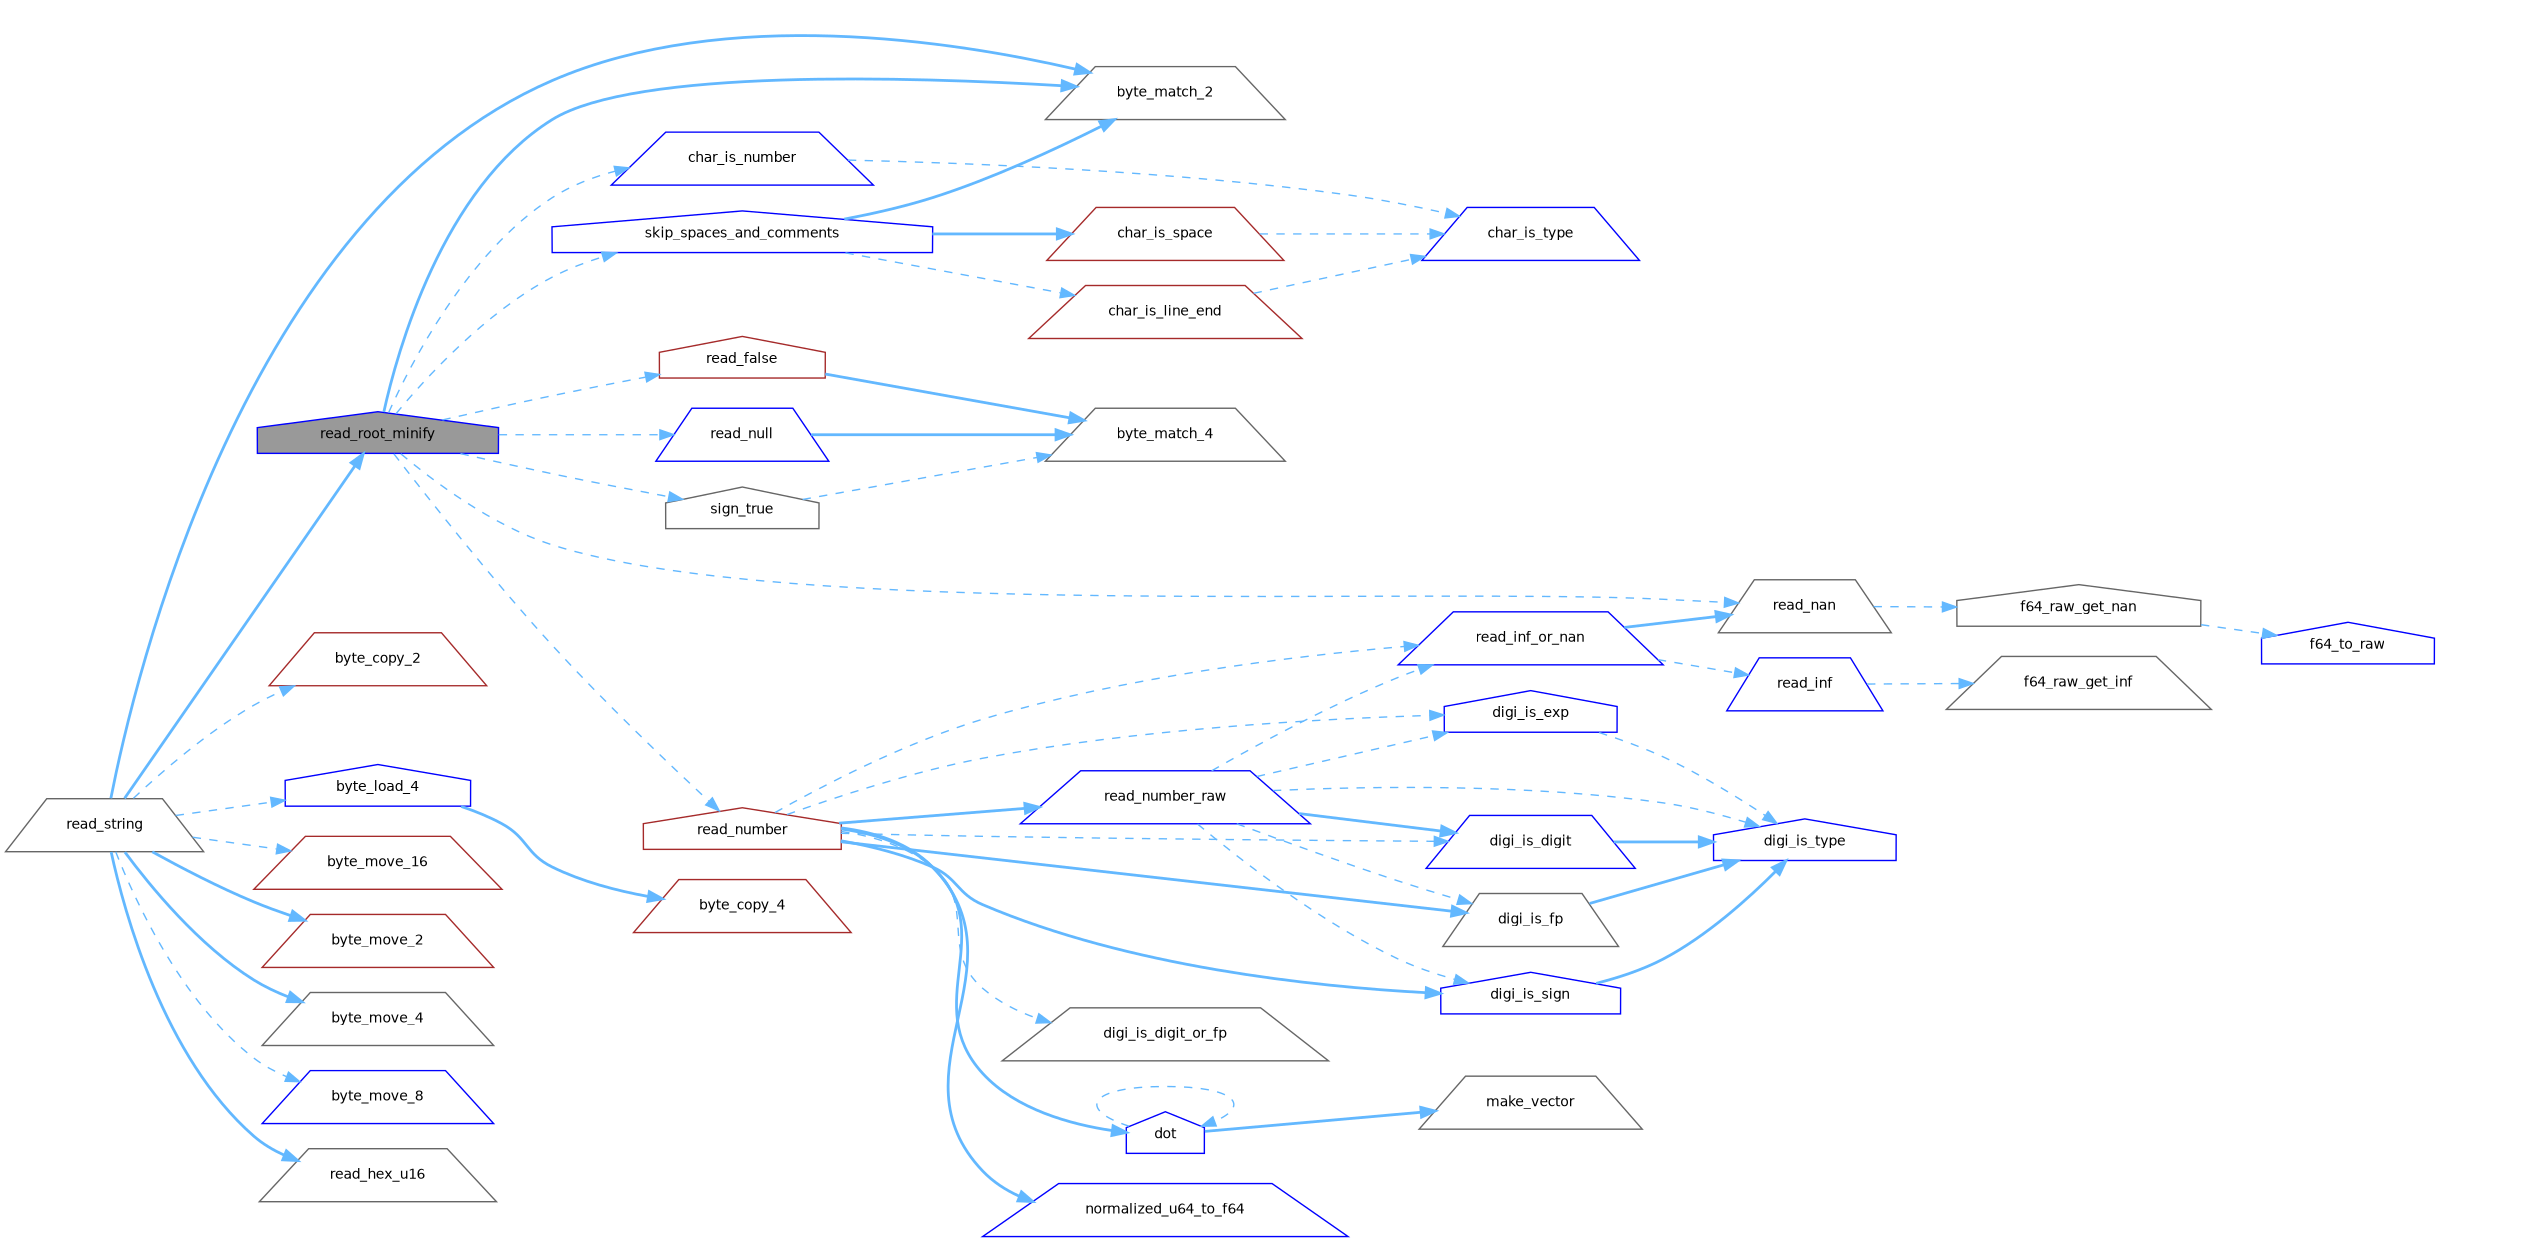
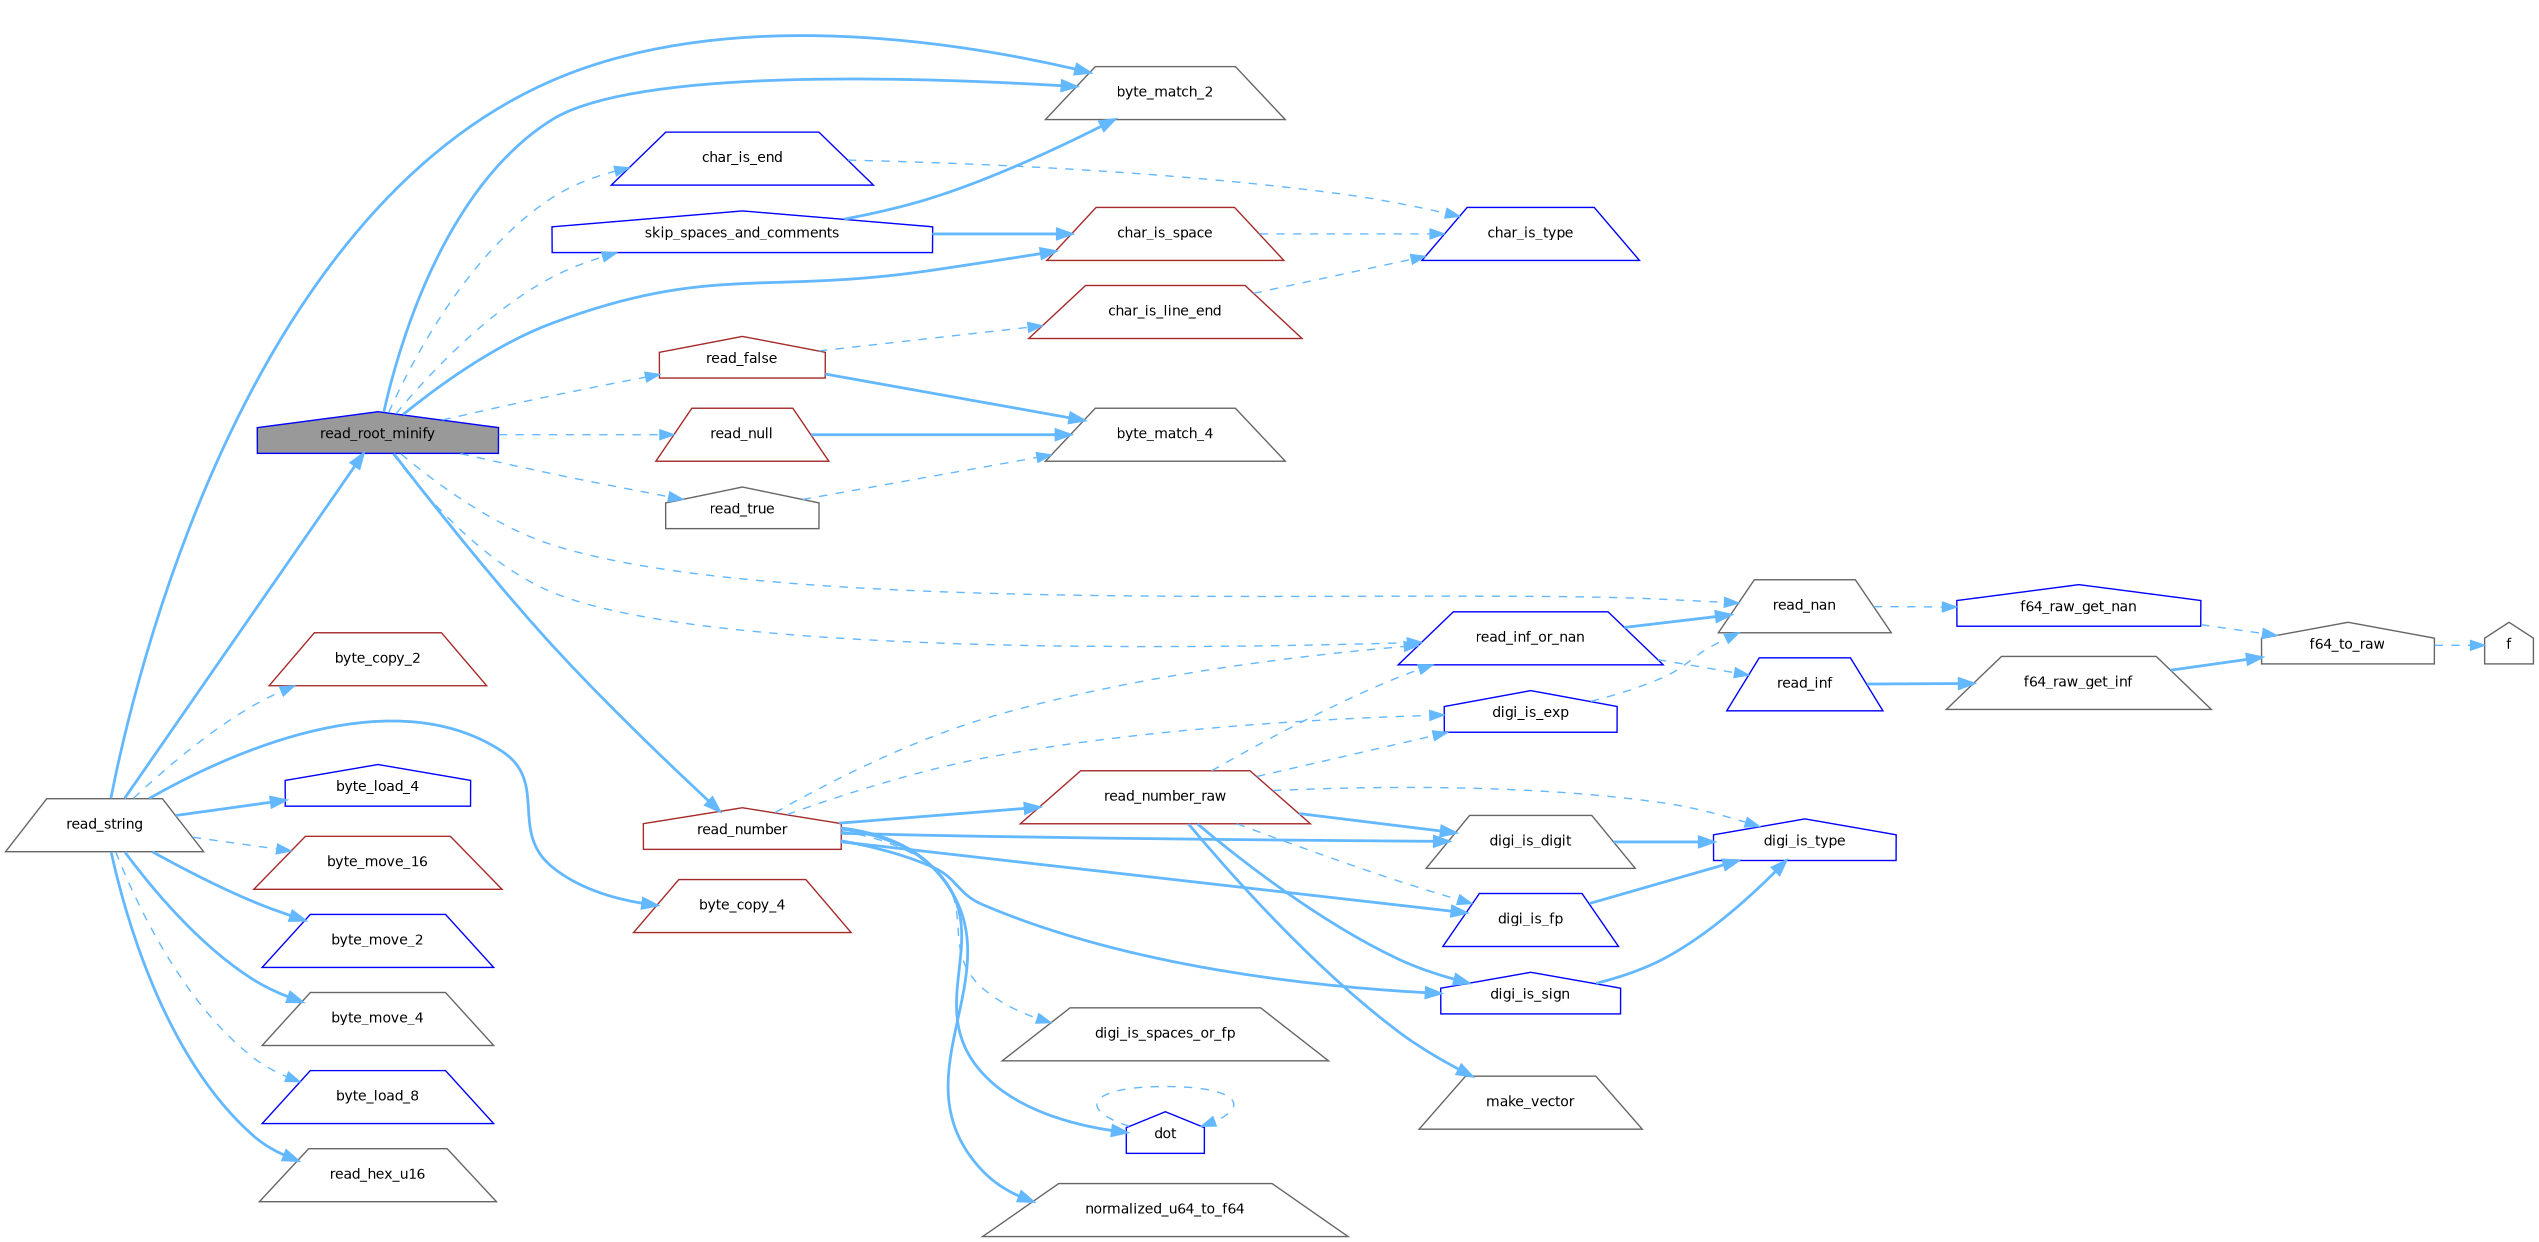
  digraph {
    rankdir=LR
    node [color=blue fillcolor=white fontname=Helvetica fontsize=10 shape=trapezium style=filled]
    edge [color=steelblue1 fontname=Helvetica fontsize=10 labelfontname=Helvetica labelfontsize=10 style=dashed]
    n1 [fillcolor=grey60 fontcolor=black height=0.2 label=read_root_minify shape=house width=0.4]
    n2 [color=gray40 height=0.2 label=byte_match_2 width=0.4]
-   n3 [height=0.2 label=char_is_number width=0.4]
+   n3 [height=0.2 label=char_is_end width=0.4]
    n4 [color=brown height=0.2 label=char_is_space width=0.4]
    n5 [color=brown height=0.2 label=read_false shape=house width=0.4]
    n6 [height=0.2 label=read_inf_or_nan width=0.4]
    n7 [color=gray40 height=0.2 label=read_nan width=0.4]
-   n8 [height=0.2 label=read_null width=0.4]
+   n8 [color=brown height=0.2 label=read_null width=0.4]
    n9 [color=brown height=0.2 label=read_number shape=house width=0.4]
-   n10 [color=gray40 height=0.2 label=sign_true shape=house width=0.4]
+   n10 [color=gray40 height=0.2 label=read_true shape=house width=0.4]
    n11 [height=0.2 label=skip_spaces_and_comments shape=house width=0.4]
    n12 [height=0.2 label=char_is_type width=0.4]
    n13 [color=gray40 height=0.2 label=byte_match_4 width=0.4]
    n14 [height=0.2 label=read_inf width=0.4]
-   n15 [color=gray40 height=0.2 label=f64_raw_get_nan shape=house width=0.4]
-   n16 [height=0.2 label=digi_is_digit width=0.4]
-   n17 [color=gray40 height=0.2 label=digi_is_digit_or_fp width=0.4]
+   n15 [height=0.2 label=f64_raw_get_nan shape=house width=0.4]
+   n16 [color=gray40 height=0.2 label=digi_is_digit width=0.4]
+   n17 [color=gray40 height=0.2 label=digi_is_spaces_or_fp width=0.4]
    n18 [height=0.2 label=digi_is_exp shape=house width=0.4]
-   n19 [color=gray40 height=0.2 label=digi_is_fp width=0.4]
+   n19 [height=0.2 label=digi_is_fp width=0.4]
    n20 [height=0.2 label=digi_is_sign shape=house width=0.4]
    n21 [height=0.2 label=dot shape=house width=0.4]
-   n22 [height=0.2 label=normalized_u64_to_f64 width=0.4]
-   n23 [height=0.2 label=read_number_raw width=0.4]
+   n22 [color=gray40 height=0.2 label=normalized_u64_to_f64 width=0.4]
+   n23 [color=brown height=0.2 label=read_number_raw width=0.4]
    n24 [color=gray40 height=0.2 label=read_string width=0.4]
    n25 [color=brown height=0.2 label=byte_copy_2 width=0.4]
    n26 [color=brown height=0.2 label=byte_copy_4 width=0.4]
    n27 [height=0.2 label=byte_load_4 shape=house width=0.4]
    n28 [color=brown height=0.2 label=byte_move_16 width=0.4]
-   n29 [color=brown height=0.2 label=byte_move_2 width=0.4]
+   n29 [height=0.2 label=byte_move_2 width=0.4]
    n30 [color=gray40 height=0.2 label=byte_move_4 width=0.4]
-   n31 [height=0.2 label=byte_move_8 width=0.4]
+   n31 [height=0.2 label=byte_load_8 width=0.4]
    n32 [color=gray40 height=0.2 label=read_hex_u16 width=0.4]
    n33 [color=brown height=0.2 label=char_is_line_end width=0.4]
    n34 [color=gray40 height=0.2 label=f64_raw_get_inf width=0.4]
-   n35 [height=0.2 label=f64_to_raw shape=house width=0.4]
+   n35 [color=gray40 height=0.2 label=f64_to_raw shape=house width=0.4]
+   n36 [color=gray40 height=0.2 label=f shape=house width=0.4]
    n37 [height=0.2 label=digi_is_type shape=house width=0.4]
    n38 [color=gray40 height=0.2 label=make_vector width=0.4]
    n1 -> n2 [style=bold]
    n1 -> n3
+   n1 -> n4 [style=bold]
    n1 -> n5
+   n1 -> n6
    n1 -> n7
    n1 -> n8
-   n1 -> n9
+   n1 -> n9 [style=bold]
    n1 -> n10
    n1 -> n11
    n3 -> n12
    n4 -> n12
    n5 -> n13 [style=bold]
    n6 -> n7 [style=bold]
    n6 -> n14
    n7 -> n15
    n8 -> n13 [style=bold]
    n9 -> n6
-   n9 -> n16
+   n9 -> n16 [style=bold]
    n9 -> n17
    n9 -> n18
    n9 -> n19 [style=bold]
    n9 -> n20 [style=bold]
    n9 -> n21 [style=bold]
    n9 -> n22 [style=bold]
    n9 -> n23 [style=bold]
    n10 -> n13
    n11 -> n2 [style=bold]
    n11 -> n4 [style=bold]
-   n11 -> n33
-   n14 -> n34
+   n5 -> n33
+   n14 -> n34 [style=bold]
    n15 -> n35
    n16 -> n37 [style=bold]
-   n18 -> n37
+   n18 -> n7
    n19 -> n37 [style=bold]
    n20 -> n37 [style=bold]
    n21 -> n21
-   n21 -> n38 [style=bold]
+   n23 -> n38 [style=bold]
    n23 -> n6
    n23 -> n16 [style=bold]
    n23 -> n18
    n23 -> n19
-   n23 -> n20
+   n23 -> n20 [style=bold]
    n23 -> n37
    n24 -> n1 [style=bold]
    n24 -> n2 [style=bold]
    n24 -> n25
-   n27 -> n26 [style=bold]
-   n24 -> n27
+   n24 -> n26 [style=bold]
+   n24 -> n27 [style=bold]
    n24 -> n28
    n24 -> n29 [style=bold]
    n24 -> n30 [style=bold]
    n24 -> n31
    n24 -> n32 [style=bold]
    n33 -> n12
+   n34 -> n35 [style=bold]
+   n35 -> n36
  }
